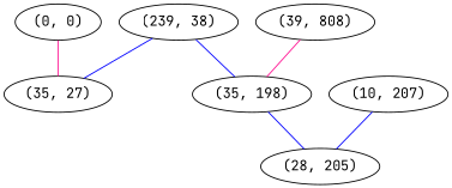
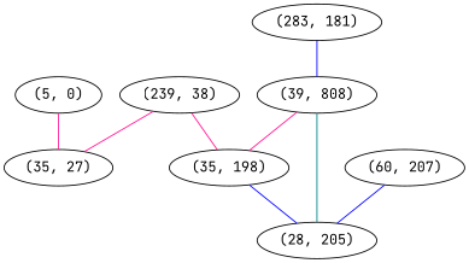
  graph {
    fontname="JetBrains Mono"
    node [fontname="JetBrains Mono"]
    edge [color=blue fontname="JetBrains Mono" weight=1]
-   "(0, 0)"
+   "(0, 0)" [label="(5, 0)"]
    "(35, 27)"
    n3 [label="(39, 808)"]
+   "(283, 181)"
    "(28, 205)"
    "(35, 198)"
-   "(10, 207)"
+   "(10, 207)" [label="(60, 207)"]
    "(239, 38)"
    "(0, 0)" -- "(35, 27)" [color=deeppink weight=4]
+   n3 -- "(28, 205)" [color=teal]
    n3 -- "(35, 198)" [color=deeppink]
+   "(283, 181)" -- n3
    "(35, 198)" -- "(28, 205)"
    "(10, 207)" -- "(28, 205)"
-   "(239, 38)" -- "(35, 27)"
-   "(239, 38)" -- "(35, 198)"
+   "(239, 38)" -- "(35, 27)" [color=deeppink]
+   "(239, 38)" -- "(35, 198)" [color=deeppink]
  }
